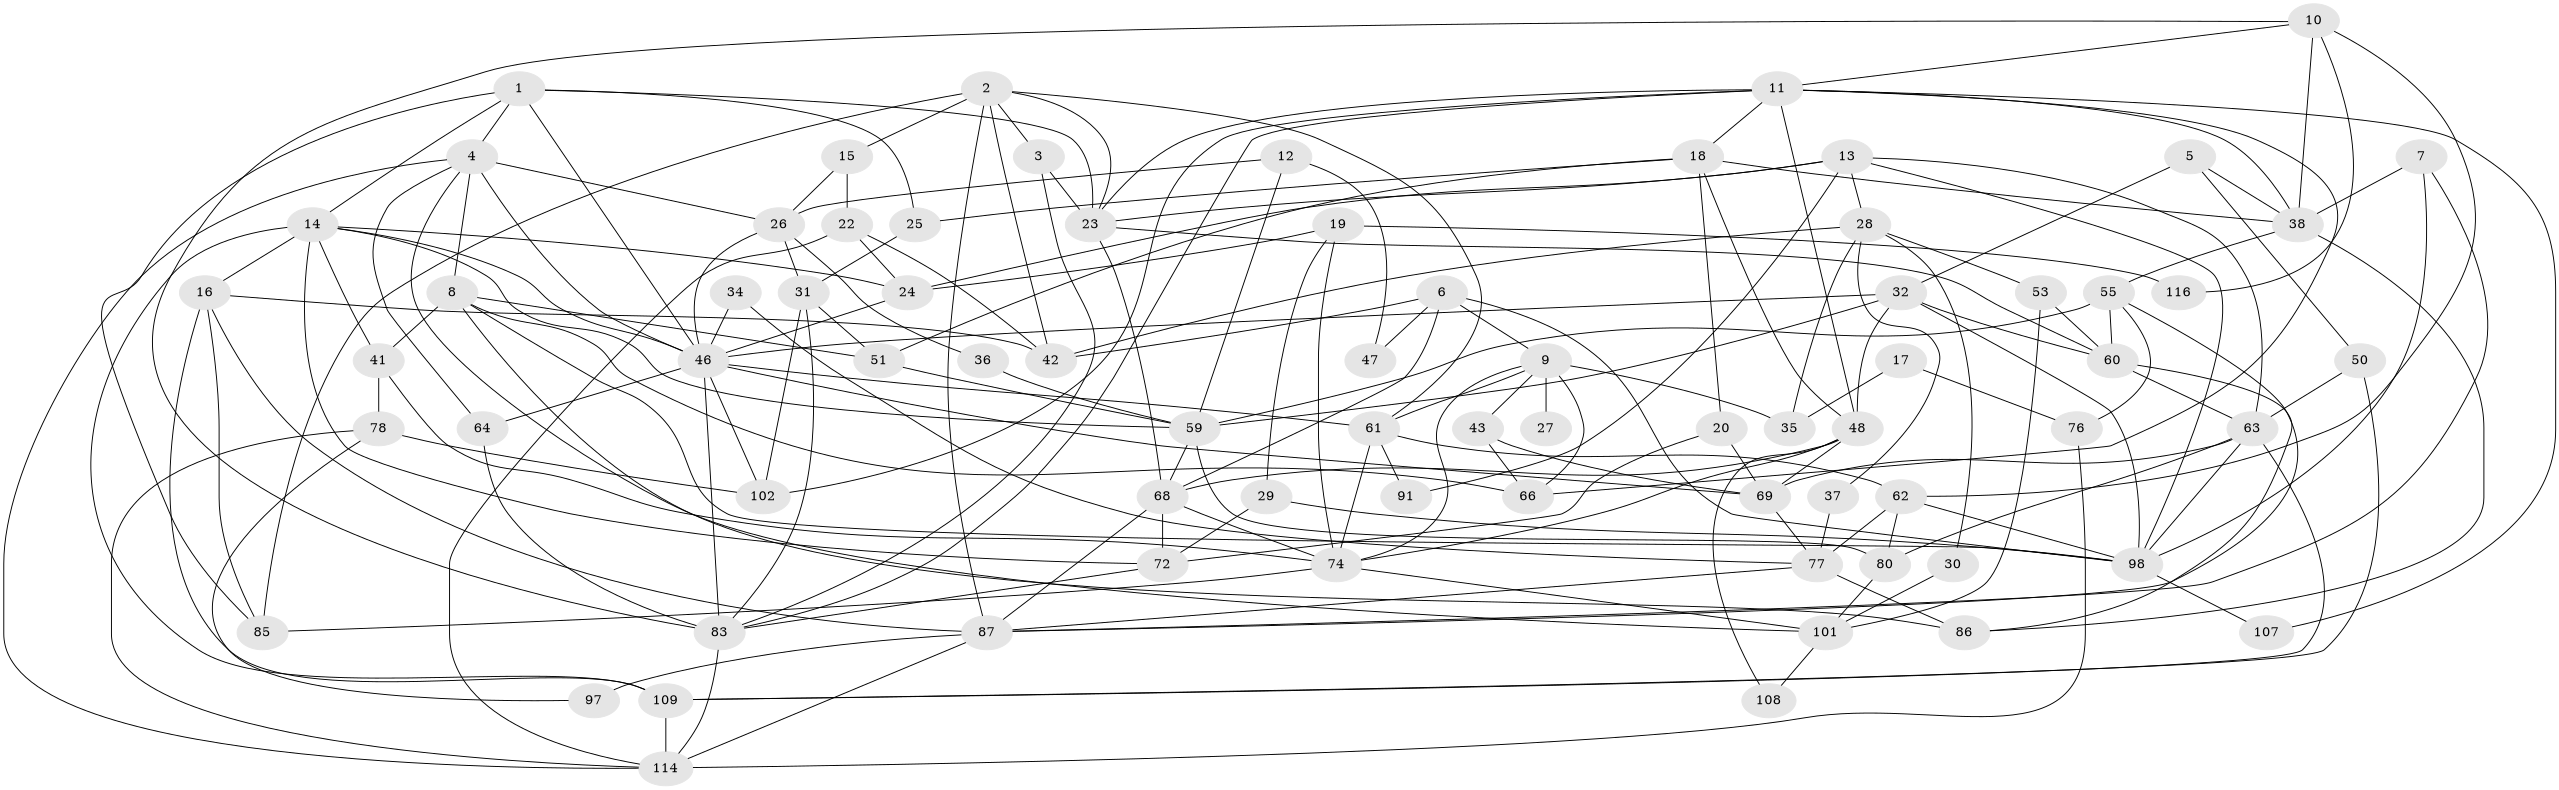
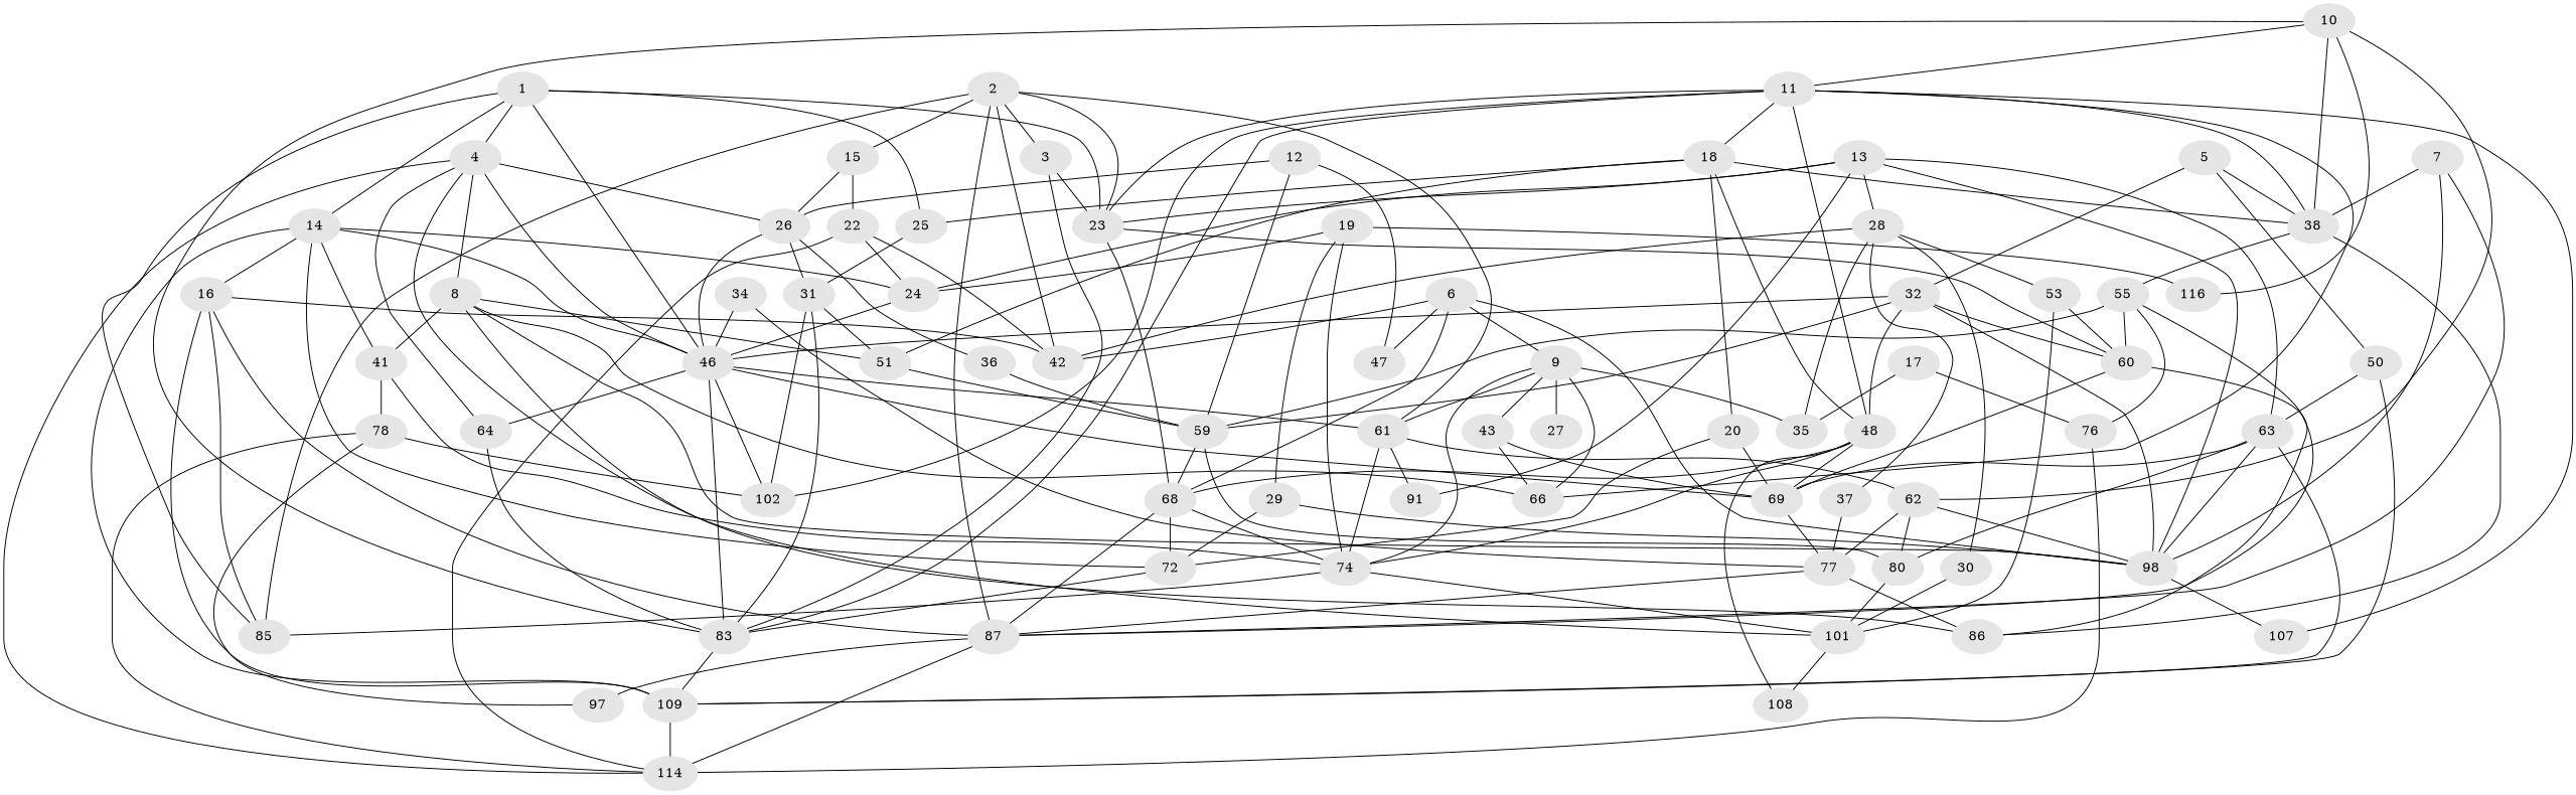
  graph {
    node [color=gray90 style=filled]
    1 [super="+45"]
    4 [super="+39"]
    14 [super="+81"]
    23 [super="+33"]
    25
    46 [super="+106"]
    85
    8 [super="+54"]
    26 [super="+93"]
    64
    101 [super="+111"]
    114
    109 [super="+110"]
    41
    59 [super="+75"]
    24 [super="+40"]
    16 [super="+21"]
    72
    68 [super="+71"]
    60 [super="+67"]
    31 [super="+44"]
    61 [super="+65"]
    83 [super="+95"]
    102
    69 [super="+73"]
    2 [super="+84"]
    3 [super="+52"]
    15 [super="+96"]
    42 [super="+99"]
    87 [super="+92"]
    22
    74 [super="+82"]
    62
    91
    97
    98 [super="+105"]
    51
    66 [super="+90"]
    86
    36
    108
    32 [super="+100"]
    48 [super="+49"]
    5
    38 [super="+88"]
    50
    55
    63 [super="+89"]
    6 [super="+115"]
    9 [super="+58"]
    47
    27
    35 [super="+56"]
    43
    107
    7
    78
    10 [super="+103"]
    11 [super="+70"]
    116
    18 [super="+112"]
    77 [super="+113"]
    80 [super="+104"]
    20
    12
    13
    28 [super="+57"]
    30
    37
    53
    17
    76
    19 [super="+94"]
    29
    34
    1 -- 4
    1 -- 14
    1 -- 23
    1 -- 25
    1 -- 46
    1 -- 85
    4 -- 46
    4 -- 8
    4 -- 26
    4 -- 64
    4 -- 101
    4 -- 114
    14 -- 46
    14 -- 109
    14 -- 41
-   14 -- 59 [weight=2]
    14 -- 24
    14 -- 16
    14 -- 72
    23 -- 68
    23 -- 60
    25 -- 31
    46 -- 64
    46 -- 61
    46 -- 83
    46 -- 102
    46 -- 69
    8 -- 41
    8 -- 98
    8 -- 51
    8 -- 66
    8 -- 86
    26 -- 46
    26 -- 31
    26 -- 36
    64 -- 83
    101 -- 108
    109 -- 114
    41 -- 74
    41 -- 78
    59 -- 68
    59 -- 80
    24 -- 46
    16 -- 85
    16 -- 109
    16 -- 42
    16 -- 87
    72 -- 83
    68 -- 72
    68 -- 87
    68 -- 74
-   60 -- 63
+   60 -- 69
    60 -- 86
    31 -- 83
    31 -- 102
    31 -- 51
    61 -- 74
    61 -- 62
    61 -- 91
-   83 -- 114
+   83 -- 109
    69 -- 77
    2 -- 23
    2 -- 85
    2 -- 61
    2 -- 3
    2 -- 15
    2 -- 42
    2 -- 87
    3 -- 23
    3 -- 83
    15 -- 26
    15 -- 22
    87 -- 114
    87 -- 97
    22 -- 114
    22 -- 24
    22 -- 42
    74 -- 85
    74 -- 101
    62 -- 98
    62 -- 77
    62 -- 80
    98 -- 107
    51 -- 59
    36 -- 59
    32 -- 46
    32 -- 59
    32 -- 60
    32 -- 98
    32 -- 48
    48 -- 68
    48 -- 69
    48 -- 74
    48 -- 108
    5 -- 32
    5 -- 38
    5 -- 50
    38 -- 86
    38 -- 55
    50 -- 109
    50 -- 63
    55 -- 59
    55 -- 60
    55 -- 87
    55 -- 76
    63 -- 109
    63 -- 69
    63 -- 98
    63 -- 80
    6 -- 68
    6 -- 42
    6 -- 98
    6 -- 9
    6 -- 47
    9 -- 61
    9 -- 74
    9 -- 66
    9 -- 27 [weight=2]
    9 -- 35
    9 -- 43
    43 -- 69
    43 -- 66
    7 -- 87
    7 -- 98
    7 -- 38
    78 -- 114
    78 -- 102
    78 -- 97
    10 -- 83
    10 -- 62
    10 -- 38
    10 -- 11
    10 -- 116
    11 -- 23
    11 -- 83
    11 -- 102
    11 -- 66
    11 -- 48
    11 -- 38
    11 -- 107
    11 -- 18
    18 -- 25
    18 -- 51
    18 -- 48
    18 -- 38
    18 -- 20
    77 -- 87
    77 -- 86
    80 -- 101
    20 -- 72
    20 -- 69
    12 -- 26
    12 -- 59
    12 -- 47
    13 -- 23
    13 -- 24
    13 -- 91
    13 -- 98
    13 -- 63
    13 -- 28
    28 -- 42
    28 -- 35
    28 -- 30
    28 -- 37
    28 -- 53
    30 -- 101
    37 -- 77 [weight=2]
    53 -- 101
    53 -- 60
    17 -- 35
    17 -- 76
    76 -- 114
    19 -- 24
    19 -- 74
    19 -- 116
    19 -- 29
    29 -- 72
    29 -- 98
    34 -- 46
    34 -- 77
  }
